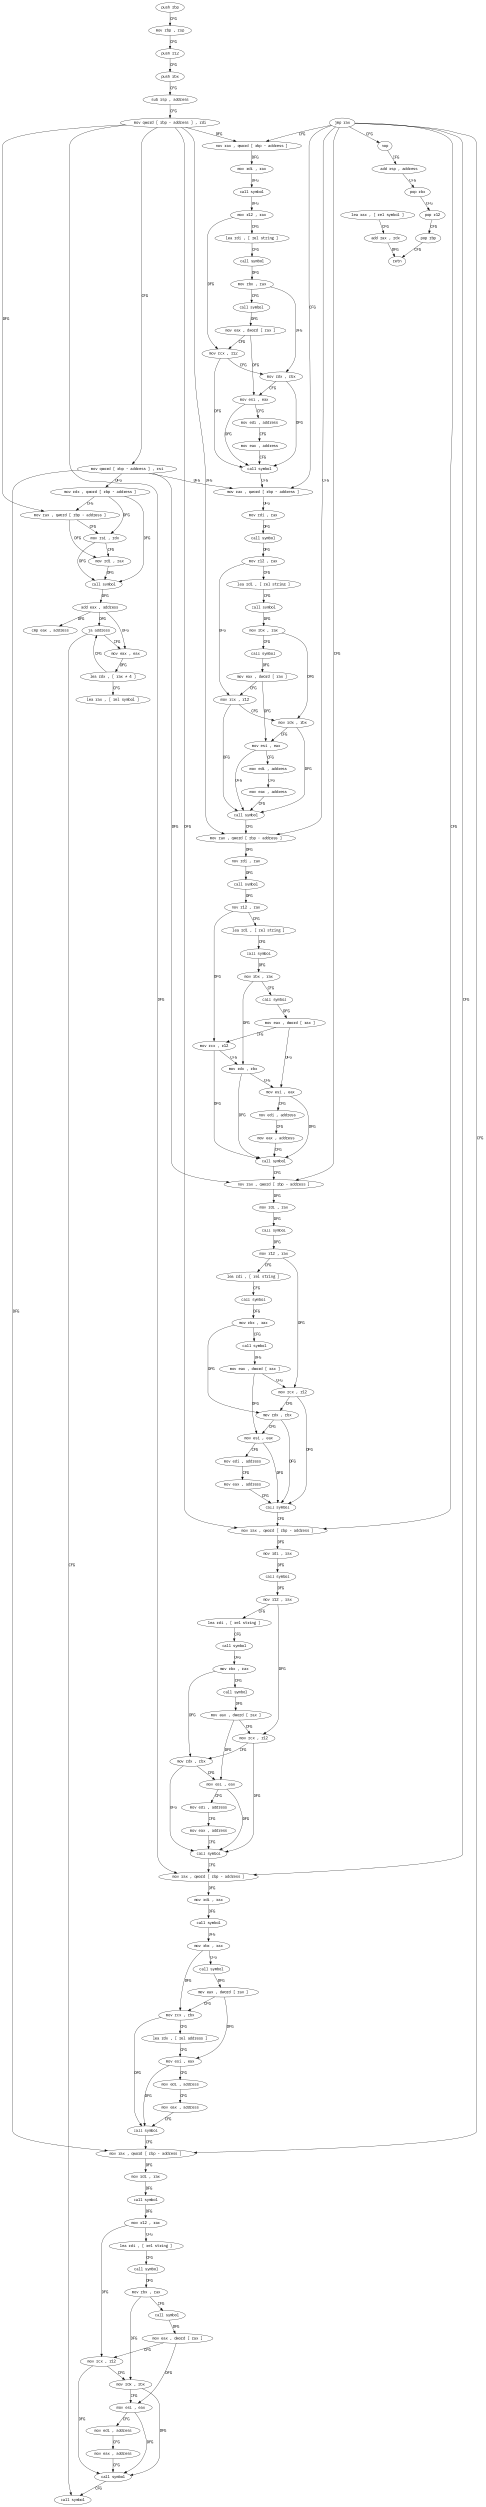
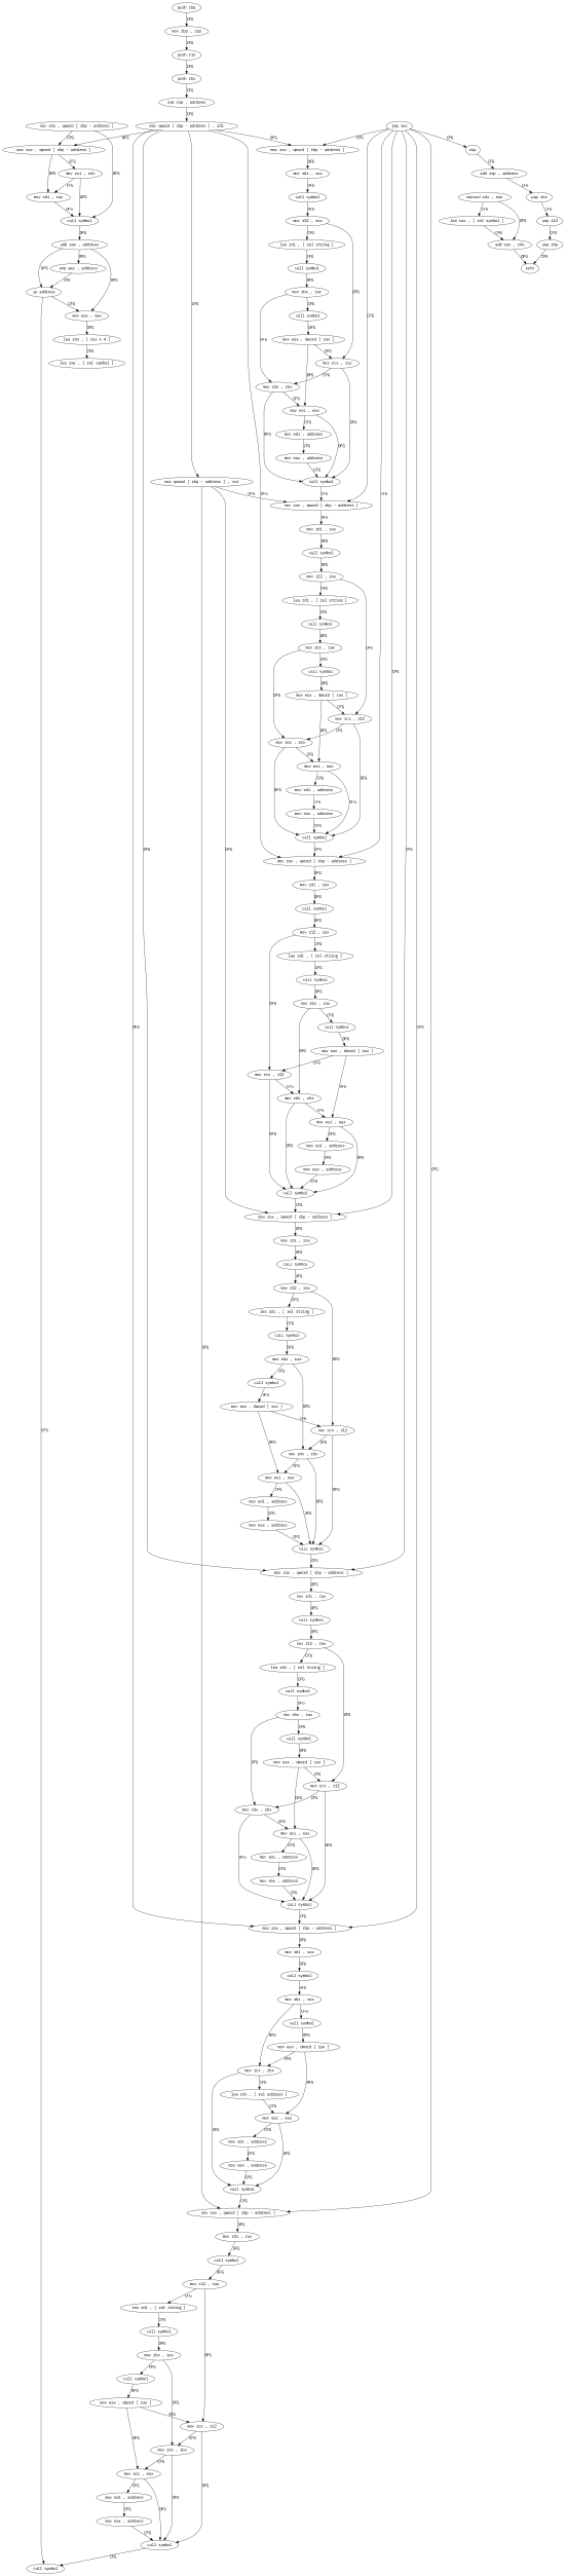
  digraph {
    fontname="IBM Plex Mono"
    node [fontname="IBM Plex Mono"]
    edge [fontname="IBM Plex Mono"]
    n1 [label="push rbp"]
    n2 [label="mov rbp , rsp"]
    n3 [label="push r12"]
    n4 [label="push rbx"]
    n5 [label="sub rsp , address"]
    n6 [label="mov qword [ rbp - address ] , rdi"]
    n7 [label="mov qword [ rbp - address ] , rsi"]
    n8 [label="mov rax , qword [ rbp - address ]"]
    n9 [label="mov rax , qword [ rbp - address ]"]
    n10 [label="mov rax , qword [ rbp - address ]"]
    n11 [label="mov rax , qword [ rbp - address ]"]
    n12 [label="mov rax , qword [ rbp - address ]"]
    n13 [label="mov rdx , qword [ rbp - address ]"]
    n14 [label="mov rax , qword [ rbp - address ]"]
    n15 [label="mov rax , qword [ rbp - address ]"]
    n16 [label="mov rax , qword [ rbp - address ]"]
    n17 [label="mov rsi , rdx"]
    n18 [label="mov rdi , rax"]
    n19 [label="mov rdi , rax"]
    n20 [label="mov rdi , rax"]
    n21 [label="mov rdi , rax"]
    n22 [label="mov rdi , rax"]
    n23 [label="call symbol"]
    n24 [label="mov rdi , rax"]
    n25 [label="mov rdi , rax"]
    n26 [label="mov rdi , rax"]
    n27 [label="add eax , address"]
    n28 [label="cmp eax , address"]
    n29 [label="ja address"]
    n30 [label="mov eax , eax"]
    n31 [label="call symbol"]
    n32 [label="lea rdx , [ rax * 4 ]"]
    n33 [label="lea rax , [ rel symbol ]"]
+   n34 [label="movsxd rdx , eax"]
    n35 [label="lea rax , [ rel symbol ]"]
    n36 [label="add rax , rdx"]
    n37 [label=retn]
    n38 [label="jmp rax"]
    n39 [label=nop]
    n40 [label="add rsp , address"]
    n41 [label="call symbol"]
    n42 [label="call symbol"]
    n43 [label="call symbol"]
    n44 [label="call symbol"]
    n45 [label="call symbol"]
    n46 [label="call symbol"]
    n47 [label="call symbol"]
    n48 [label="pop rbx"]
    n49 [label="mov r12 , rax"]
    n50 [label="lea rdi , [ rel string ]"]
    n51 [label="mov rcx , r12"]
    n52 [label="call symbol"]
    n53 [label="mov rdx , rbx"]
    n54 [label="call symbol"]
    n55 [label="mov rbx , rax"]
    n56 [label="call symbol"]
    n57 [label="mov eax , dword [ rax ]"]
    n58 [label="mov esi , eax"]
    n59 [label="mov edi , address"]
    n60 [label="mov eax , address"]
    n61 [label="mov r12 , rax"]
    n62 [label="lea rdi , [ rel string ]"]
    n63 [label="mov rcx , r12"]
    n64 [label="call symbol"]
    n65 [label="mov rdx , rbx"]
    n66 [label="call symbol"]
    n67 [label="mov rbx , rax"]
    n68 [label="call symbol"]
    n69 [label="mov eax , dword [ rax ]"]
    n70 [label="mov esi , eax"]
    n71 [label="mov edi , address"]
    n72 [label="mov eax , address"]
    n73 [label="mov r12 , rax"]
    n74 [label="lea rdi , [ rel string ]"]
    n75 [label="mov rcx , r12"]
    n76 [label="call symbol"]
    n77 [label="mov rdx , rbx"]
    n78 [label="call symbol"]
    n79 [label="mov rbx , rax"]
    n80 [label="call symbol"]
    n81 [label="mov eax , dword [ rax ]"]
    n82 [label="mov esi , eax"]
    n83 [label="mov edi , address"]
    n84 [label="mov eax , address"]
    n85 [label="mov r12 , rax"]
    n86 [label="lea rdi , [ rel string ]"]
    n87 [label="mov rcx , r12"]
    n88 [label="call symbol"]
    n89 [label="mov rdx , rbx"]
    n90 [label="call symbol"]
    n91 [label="mov rbx , rax"]
    n92 [label="call symbol"]
    n93 [label="mov eax , dword [ rax ]"]
    n94 [label="mov esi , eax"]
    n95 [label="mov edi , address"]
    n96 [label="mov eax , address"]
    n97 [label="mov r12 , rax"]
    n98 [label="lea rdi , [ rel string ]"]
    n99 [label="mov rcx , r12"]
    n100 [label="call symbol"]
    n101 [label="mov rdx , rbx"]
    n102 [label="call symbol"]
    n103 [label="mov rbx , rax"]
    n104 [label="call symbol"]
    n105 [label="mov eax , dword [ rax ]"]
    n106 [label="mov esi , eax"]
    n107 [label="mov edi , address"]
    n108 [label="mov eax , address"]
    n109 [label="mov rbx , rax"]
    n110 [label="call symbol"]
    n111 [label="mov rcx , rbx"]
    n112 [label="mov eax , dword [ rax ]"]
    n113 [label="lea rdx , [ rel address ]"]
    n114 [label="call symbol"]
    n115 [label="mov esi , eax"]
    n116 [label="mov edi , address"]
    n117 [label="mov eax , address"]
    n118 [label="mov r12 , rax"]
    n119 [label="lea rdi , [ rel string ]"]
    n120 [label="mov rcx , r12"]
    n121 [label="call symbol"]
    n122 [label="mov rdx , rbx"]
    n123 [label="call symbol"]
    n124 [label="mov rbx , rax"]
    n125 [label="call symbol"]
    n126 [label="mov eax , dword [ rax ]"]
    n127 [label="mov esi , eax"]
    n128 [label="mov edi , address"]
    n129 [label="mov eax , address"]
    n130 [label="pop r12"]
    n131 [label="pop rbp"]
    n1 -> n2 [label=CFG]
    n2 -> n3 [label=CFG]
    n3 -> n4 [label=CFG]
    n4 -> n5 [label=CFG]
    n5 -> n6 [label=CFG]
    n6 -> n7 [label=CFG]
    n6 -> n8 [label=DFG]
    n6 -> n9 [label=DFG]
    n6 -> n10 [label=DFG]
    n6 -> n11 [label=DFG]
    n6 -> n12 [label=DFG]
-   n7 -> n13 [label=DFG]
    n7 -> n14 [label=DFG]
    n7 -> n15 [label=DFG]
    n7 -> n16 [label=DFG]
    n8 -> n17 [label=CFG]
    n8 -> n18 [label=DFG]
    n9 -> n19 [label=DFG]
    n10 -> n20 [label=DFG]
    n11 -> n21 [label=DFG]
    n12 -> n22 [label=DFG]
    n13 -> n8 [label=CFG]
-   n13 -> n17 [label=DFG]
    n13 -> n23 [label=DFG]
    n14 -> n24 [label=DFG]
    n15 -> n25 [label=DFG]
    n16 -> n26 [label=DFG]
    n17 -> n18 [label=CFG]
    n17 -> n23 [label=DFG]
    n18 -> n23 [label=DFG]
    n19 -> n41 [label=DFG]
    n20 -> n43 [label=DFG]
    n21 -> n45 [label=DFG]
    n22 -> n46 [label=DFG]
    n23 -> n27 [label=DFG]
    n24 -> n42 [label=DFG]
    n25 -> n44 [label=DFG]
    n26 -> n47 [label=DFG]
    n27 -> n28 [label=DFG]
    n27 -> n29 [label=DFG]
    n27 -> n30 [label=DFG]
-   n32 -> n29 [label=CFG]
+   n28 -> n29 [label=CFG]
    n29 -> n30 [label=CFG]
    n29 -> n31 [label=CFG]
    n30 -> n32 [label=DFG]
    n32 -> n33 [label=CFG]
+   n34 -> n35 [label=CFG]
+   n34 -> n36 [label=DFG]
    n35 -> n36 [label=CFG]
    n36 -> n37 [label=DFG]
    n38 -> n9 [label=CFG]
    n38 -> n10 [label=CFG]
    n38 -> n11 [label=CFG]
    n38 -> n12 [label=CFG]
    n38 -> n14 [label=CFG]
    n38 -> n15 [label=CFG]
    n38 -> n16 [label=CFG]
    n38 -> n39 [label=CFG]
    n39 -> n40 [label=CFG]
    n40 -> n48 [label=CFG]
    n41 -> n49 [label=DFG]
    n42 -> n61 [label=DFG]
    n43 -> n73 [label=DFG]
    n44 -> n85 [label=DFG]
    n45 -> n97 [label=DFG]
    n46 -> n109 [label=DFG]
    n47 -> n118 [label=DFG]
    n48 -> n130 [label=CFG]
    n49 -> n50 [label=CFG]
    n49 -> n51 [label=DFG]
    n50 -> n52 [label=CFG]
    n51 -> n53 [label=CFG]
    n51 -> n54 [label=DFG]
    n52 -> n55 [label=DFG]
    n53 -> n54 [label=DFG]
    n53 -> n58 [label=CFG]
    n54 -> n14 [label=CFG]
    n55 -> n53 [label=DFG]
    n55 -> n56 [label=CFG]
    n56 -> n57 [label=DFG]
    n57 -> n51 [label=CFG]
    n57 -> n58 [label=DFG]
    n58 -> n54 [label=DFG]
    n58 -> n59 [label=CFG]
    n59 -> n60 [label=CFG]
    n60 -> n54 [label=CFG]
    n61 -> n62 [label=CFG]
    n61 -> n63 [label=DFG]
    n62 -> n64 [label=CFG]
    n63 -> n65 [label=CFG]
    n63 -> n66 [label=DFG]
    n64 -> n67 [label=DFG]
    n65 -> n66 [label=DFG]
    n65 -> n70 [label=CFG]
    n66 -> n10 [label=CFG]
    n67 -> n65 [label=DFG]
    n67 -> n68 [label=CFG]
    n68 -> n69 [label=DFG]
    n69 -> n63 [label=CFG]
    n69 -> n70 [label=DFG]
    n70 -> n66 [label=DFG]
    n70 -> n71 [label=CFG]
    n71 -> n72 [label=CFG]
    n72 -> n66 [label=CFG]
    n73 -> n74 [label=CFG]
    n73 -> n75 [label=DFG]
    n74 -> n76 [label=CFG]
    n75 -> n77 [label=CFG]
    n75 -> n78 [label=DFG]
    n76 -> n79 [label=DFG]
    n77 -> n78 [label=DFG]
    n77 -> n82 [label=CFG]
    n78 -> n15 [label=CFG]
    n79 -> n77 [label=DFG]
    n79 -> n80 [label=CFG]
    n80 -> n81 [label=DFG]
    n81 -> n75 [label=CFG]
    n81 -> n82 [label=DFG]
    n82 -> n78 [label=DFG]
    n82 -> n83 [label=CFG]
    n83 -> n84 [label=CFG]
    n84 -> n78 [label=CFG]
    n85 -> n86 [label=CFG]
    n85 -> n87 [label=DFG]
    n86 -> n88 [label=CFG]
    n87 -> n89 [label=CFG]
    n87 -> n90 [label=DFG]
    n88 -> n91 [label=DFG]
    n89 -> n90 [label=DFG]
    n89 -> n94 [label=CFG]
    n90 -> n11 [label=CFG]
    n91 -> n89 [label=DFG]
    n91 -> n92 [label=CFG]
    n92 -> n93 [label=DFG]
    n93 -> n87 [label=CFG]
    n93 -> n94 [label=DFG]
    n94 -> n90 [label=DFG]
    n94 -> n95 [label=CFG]
    n95 -> n96 [label=CFG]
    n96 -> n90 [label=CFG]
    n97 -> n98 [label=CFG]
    n97 -> n99 [label=DFG]
    n98 -> n100 [label=CFG]
    n99 -> n101 [label=CFG]
    n99 -> n102 [label=DFG]
    n100 -> n103 [label=DFG]
    n101 -> n102 [label=DFG]
    n101 -> n106 [label=CFG]
    n102 -> n12 [label=CFG]
    n103 -> n101 [label=DFG]
    n103 -> n104 [label=CFG]
    n104 -> n105 [label=DFG]
    n105 -> n99 [label=CFG]
    n105 -> n106 [label=DFG]
    n106 -> n102 [label=DFG]
    n106 -> n107 [label=CFG]
    n107 -> n108 [label=CFG]
    n108 -> n102 [label=CFG]
    n109 -> n110 [label=CFG]
    n109 -> n111 [label=DFG]
    n110 -> n112 [label=DFG]
    n111 -> n113 [label=CFG]
    n111 -> n114 [label=DFG]
    n112 -> n111 [label=CFG]
    n112 -> n115 [label=DFG]
    n113 -> n115 [label=CFG]
    n114 -> n16 [label=CFG]
    n115 -> n114 [label=DFG]
    n115 -> n116 [label=CFG]
    n116 -> n117 [label=CFG]
    n117 -> n114 [label=CFG]
    n118 -> n119 [label=CFG]
    n118 -> n120 [label=DFG]
    n119 -> n121 [label=CFG]
    n120 -> n122 [label=CFG]
    n120 -> n123 [label=DFG]
    n121 -> n124 [label=DFG]
    n122 -> n123 [label=DFG]
    n122 -> n127 [label=CFG]
    n123 -> n31 [label=CFG]
    n124 -> n122 [label=DFG]
    n124 -> n125 [label=CFG]
    n125 -> n126 [label=DFG]
    n126 -> n120 [label=CFG]
    n126 -> n127 [label=DFG]
    n127 -> n123 [label=DFG]
    n127 -> n128 [label=CFG]
    n128 -> n129 [label=CFG]
    n129 -> n123 [label=CFG]
    n130 -> n131 [label=CFG]
    n131 -> n37 [label=CFG]
  }
